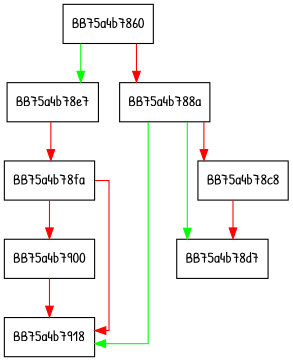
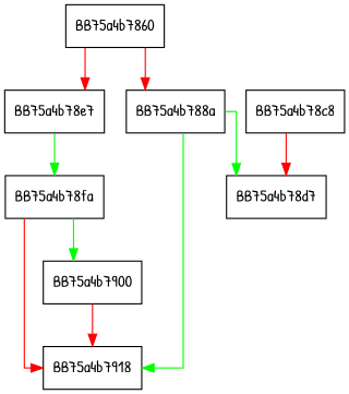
  digraph {
    fontname="Patrick Hand"
    splines=ortho
    node [fontname="Patrick Hand" shape=box]
    edge [color=red fontname="Patrick Hand"]
    BB75a4b7860
    BB75a4b78e7
    BB75a4b788a
    BB75a4b78fa
    BB75a4b7918
    BB75a4b78d7
    BB75a4b78c8
    BB75a4b7900
-   BB75a4b7860 -> BB75a4b78e7 [color=green]
+   BB75a4b7860 -> BB75a4b78e7
    BB75a4b7860 -> BB75a4b788a
-   BB75a4b78e7 -> BB75a4b78fa
+   BB75a4b78e7 -> BB75a4b78fa [color=green]
    BB75a4b788a -> BB75a4b7918 [color=green]
    BB75a4b788a -> BB75a4b78d7 [color=green]
-   BB75a4b788a -> BB75a4b78c8
    BB75a4b78fa -> BB75a4b7918
-   BB75a4b78fa -> BB75a4b7900
+   BB75a4b78fa -> BB75a4b7900 [color=green]
    BB75a4b78c8 -> BB75a4b78d7
    BB75a4b7900 -> BB75a4b7918
  }
